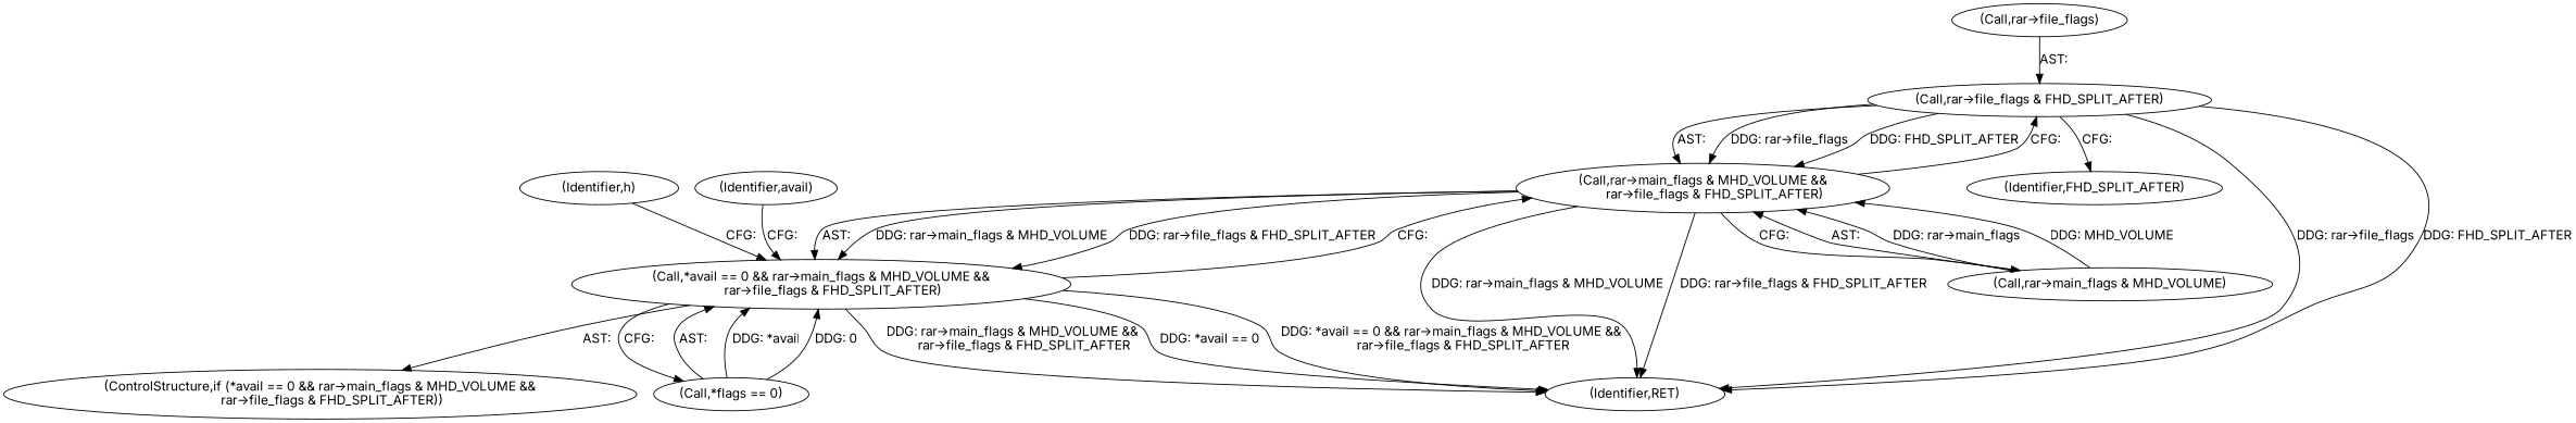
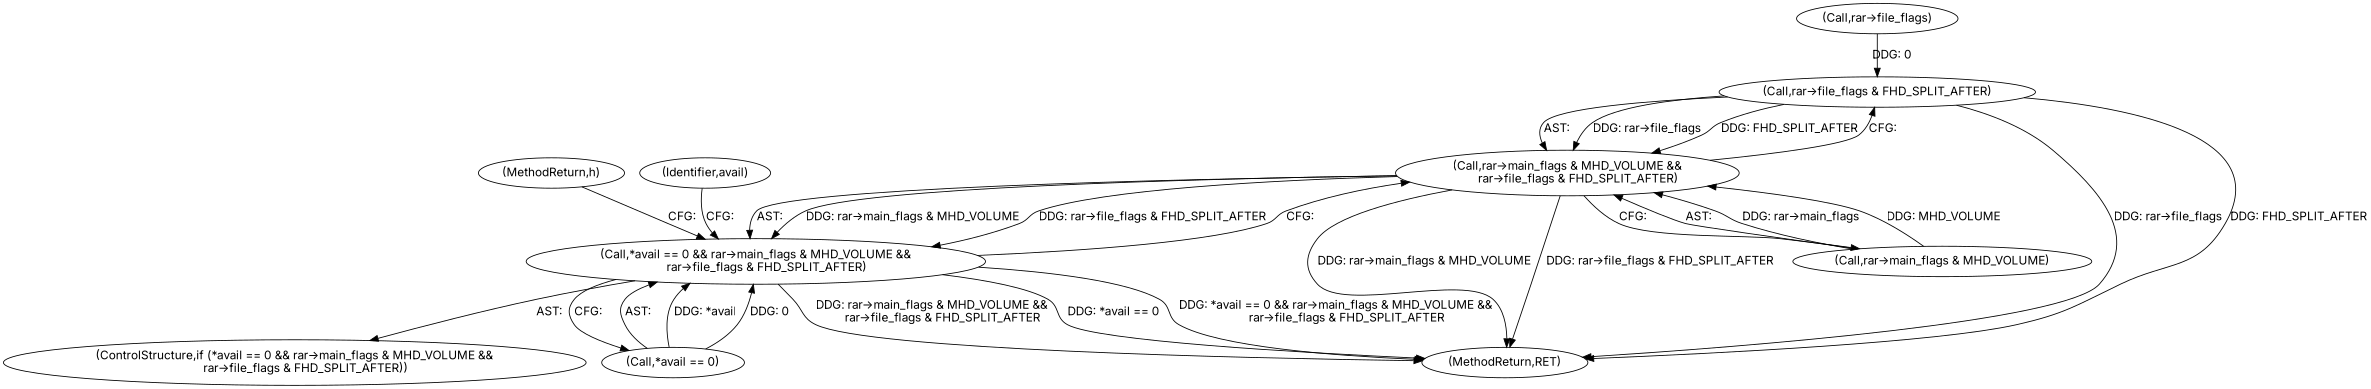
  digraph {
    fontname=Inter
    node [fontname=Inter]
    edge [fontname=Inter]
    n1 [label="(Call,rar->file_flags & FHD_SPLIT_AFTER)"]
    n2 [label="(Call,rar->main_flags & MHD_VOLUME &&\n       rar->file_flags & FHD_SPLIT_AFTER)"]
-   n3 [label="(Identifier,FHD_SPLIT_AFTER)"]
-   n4 [label="(Identifier,RET)"]
+   n4 [label="(MethodReturn,RET)"]
    n5 [label="(Call,*avail == 0 && rar->main_flags & MHD_VOLUME &&\n       rar->file_flags & FHD_SPLIT_AFTER)"]
    n6 [label="(Call,rar->main_flags & MHD_VOLUME)"]
    n7 [label="(ControlStructure,if (*avail == 0 && rar->main_flags & MHD_VOLUME &&\n       rar->file_flags & FHD_SPLIT_AFTER))"]
-   n8 [label="(Call,*flags == 0)"]
-   n9 [label="(Identifier,h)"]
+   n8 [label="(Call,*avail == 0)"]
+   n9 [label="(MethodReturn,h)"]
    n10 [label="(Identifier,avail)"]
    n11 [label="(Call,rar->file_flags)"]
    n1 -> n2 [label="AST: "]
    n1 -> n2 [label="DDG: rar->file_flags"]
    n1 -> n2 [label="DDG: FHD_SPLIT_AFTER"]
-   n1 -> n3 [label="CFG: "]
    n1 -> n4 [label="DDG: rar->file_flags"]
    n1 -> n4 [label="DDG: FHD_SPLIT_AFTER"]
    n2 -> n1 [label="CFG: "]
    n2 -> n4 [label="DDG: rar->main_flags & MHD_VOLUME"]
    n2 -> n4 [label="DDG: rar->file_flags & FHD_SPLIT_AFTER"]
    n2 -> n5 [label="AST: "]
    n2 -> n5 [label="DDG: rar->main_flags & MHD_VOLUME"]
    n2 -> n5 [label="DDG: rar->file_flags & FHD_SPLIT_AFTER"]
    n2 -> n6 [label="CFG: "]
    n5 -> n2 [label="CFG: "]
    n5 -> n4 [label="DDG: rar->main_flags & MHD_VOLUME &&\n       rar->file_flags & FHD_SPLIT_AFTER"]
    n5 -> n4 [label="DDG: *avail == 0"]
    n5 -> n4 [label="DDG: *avail == 0 && rar->main_flags & MHD_VOLUME &&\n       rar->file_flags & FHD_SPLIT_AFTER"]
    n5 -> n7 [label="AST: "]
    n5 -> n8 [label="CFG: "]
    n6 -> n2 [label="AST: "]
    n6 -> n2 [label="DDG: rar->main_flags"]
    n6 -> n2 [label="DDG: MHD_VOLUME"]
    n8 -> n5 [label="AST: "]
    n8 -> n5 [label="DDG: *avail"]
    n8 -> n5 [label="DDG: 0"]
    n9 -> n5 [label="CFG: "]
    n10 -> n5 [label="CFG: "]
-   n11 -> n1 [label="AST: "]
+   n11 -> n1 [label="DDG: 0"]
  }
